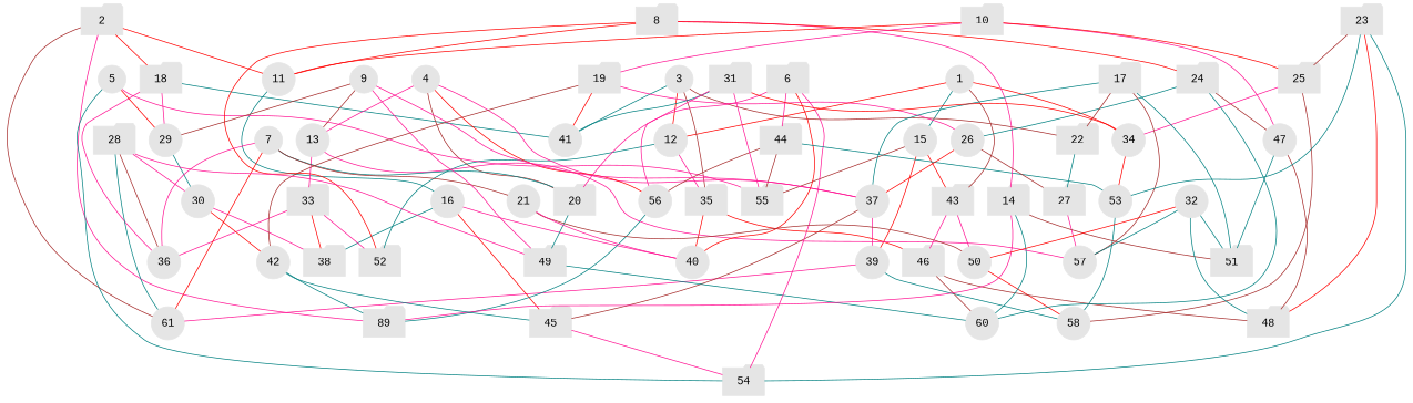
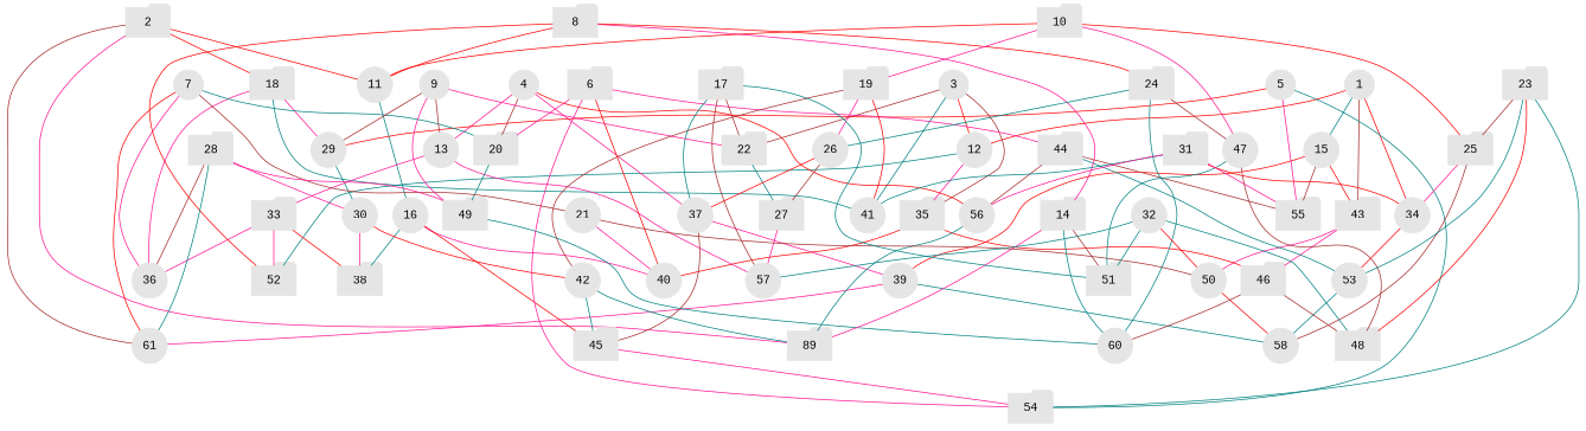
  graph {
    fontname="Liberation Mono"
    node [color=gray90 fontname="Liberation Mono" shape=circle style=filled]
    edge [color=deeppink fontname="Liberation Mono"]
    1
    12
    15
    34
    43 [shape=folder]
    35 [shape=folder]
    52 [shape=folder]
    55 [shape=folder]
    39
    53
    50
    46 [shape=folder]
    2 [shape=folder]
    11
    18 [shape=folder]
    n16 [label=89 shape=folder]
    61
    16
    41
    29
    36
    3
    22 [shape=folder]
    27 [shape=folder]
    40
    4
    13
    20 [shape=folder]
    37
    56
    33 [shape=folder]
    57
    49 [shape=folder]
    45 [shape=folder]
    5
    54 [shape=folder]
    30
    6 [shape=folder]
    44 [shape=folder]
    7
    21
    8 [shape=folder]
    14 [shape=folder]
    24 [shape=folder]
    51 [shape=folder]
    60
    47
    26
    9
    10 [shape=folder]
    19 [shape=folder]
    25 [shape=folder]
    42
    58
    48 [shape=folder]
    38 [shape=folder]
    17 [shape=folder]
    23 [shape=folder]
    28 [shape=folder]
    31 [shape=folder]
    32
    1 -- 12 [color=red]
    1 -- 15 [color=teal]
    1 -- 34 [color=red]
    1 -- 43 [color=brown]
    12 -- 35
    12 -- 52 [color=teal]
    15 -- 43 [color=red]
    15 -- 55 [color=brown]
    15 -- 39 [color=red]
    34 -- 53 [color=red]
    43 -- 50
    43 -- 46
    35 -- 46 [color=red]
    35 -- 40 [color=red]
    39 -- 61
    39 -- 58 [color=teal]
    53 -- 58 [color=teal]
    50 -- 58 [color=red]
    46 -- 60 [color=brown]
    46 -- 48 [color=brown]
    2 -- 11 [color=red]
    2 -- 18 [color=red]
    2 -- n16
    2 -- 61 [color=brown]
    11 -- 16 [color=teal]
    18 -- 41 [color=teal]
    18 -- 29
    18 -- 36
    16 -- 40
    16 -- 45 [color=red]
    16 -- 38 [color=teal]
    29 -- 30 [color=teal]
    3 -- 12 [color=red]
    3 -- 35 [color=brown]
    3 -- 41 [color=teal]
    3 -- 22 [color=brown]
    22 -- 27 [color=teal]
    27 -- 57
    4 -- 13
    4 -- 20 [color=brown]
    4 -- 37
    4 -- 56 [color=red]
    13 -- 33
    13 -- 57
    20 -- 49 [color=teal]
    37 -- 39
    37 -- 45 [color=brown]
    56 -- n16 [color=teal]
    33 -- 52
    33 -- 36
    33 -- 38 [color=red]
    49 -- 60 [color=teal]
    45 -- 54
    5 -- 55
    5 -- 29 [color=red]
    5 -- 54 [color=teal]
    30 -- 42 [color=red]
    30 -- 38
    6 -- 40 [color=red]
    6 -- 20
    6 -- 54
    6 -- 44
    44 -- 55 [color=brown]
    44 -- 53 [color=teal]
    44 -- 56 [color=brown]
    7 -- 61 [color=red]
    7 -- 36
    7 -- 20 [color=teal]
    7 -- 21 [color=brown]
    21 -- 50 [color=brown]
    21 -- 40
    8 -- 52 [color=red]
    8 -- 11 [color=red]
    8 -- 14
    8 -- 24 [color=red]
    14 -- n16
    14 -- 51 [color=brown]
    14 -- 60 [color=teal]
    24 -- 60 [color=teal]
    24 -- 47 [color=brown]
    24 -- 26 [color=teal]
    47 -- 51 [color=teal]
    47 -- 48 [color=brown]
    26 -- 27 [color=brown]
    26 -- 37 [color=red]
    9 -- 29 [color=brown]
-   9 -- 37
+   9 -- 22
    9 -- 13 [color=brown]
    9 -- 49
    10 -- 11 [color=red]
    10 -- 47
    10 -- 19
    10 -- 25 [color=red]
    19 -- 41 [color=red]
    19 -- 26
    19 -- 42 [color=brown]
    25 -- 34
    25 -- 58 [color=brown]
    42 -- n16 [color=teal]
    42 -- 45 [color=teal]
    17 -- 22 [color=brown]
    17 -- 37 [color=teal]
    17 -- 57 [color=brown]
    17 -- 51 [color=teal]
    23 -- 53 [color=teal]
    23 -- 54 [color=teal]
    23 -- 25 [color=brown]
    23 -- 48 [color=red]
    28 -- 61 [color=teal]
    28 -- 36 [color=brown]
    28 -- 49
    28 -- 30
    31 -- 34 [color=red]
    31 -- 55
    31 -- 41 [color=teal]
    31 -- 56
    32 -- 50 [color=red]
    32 -- 57 [color=teal]
    32 -- 51 [color=teal]
    32 -- 48 [color=teal]
  }
